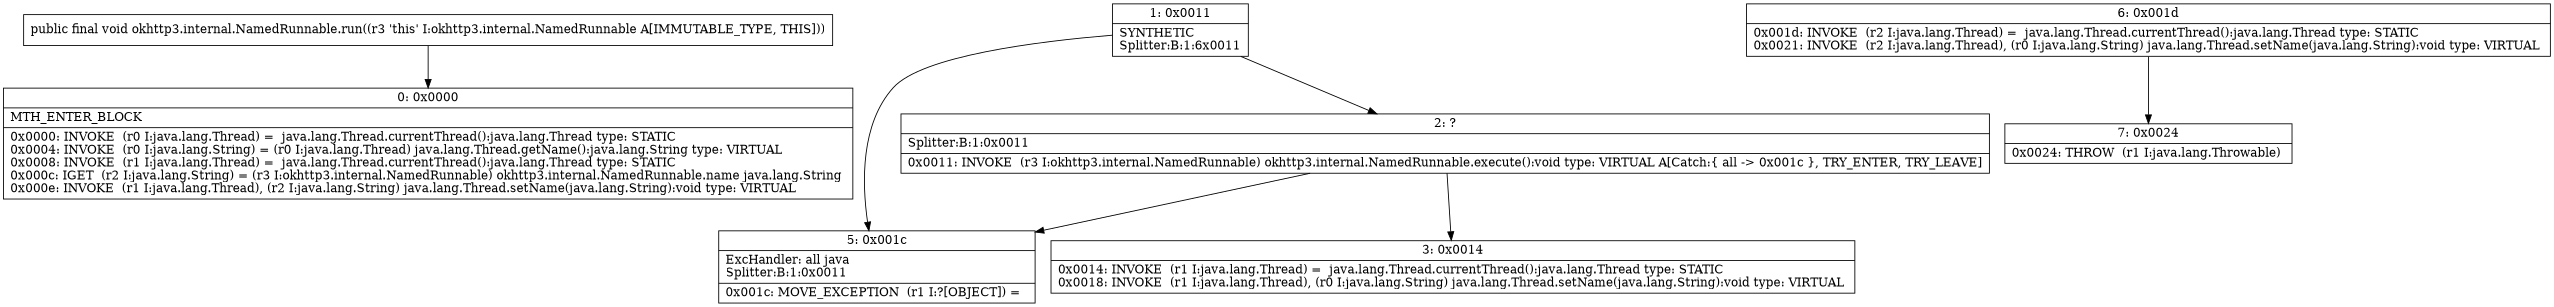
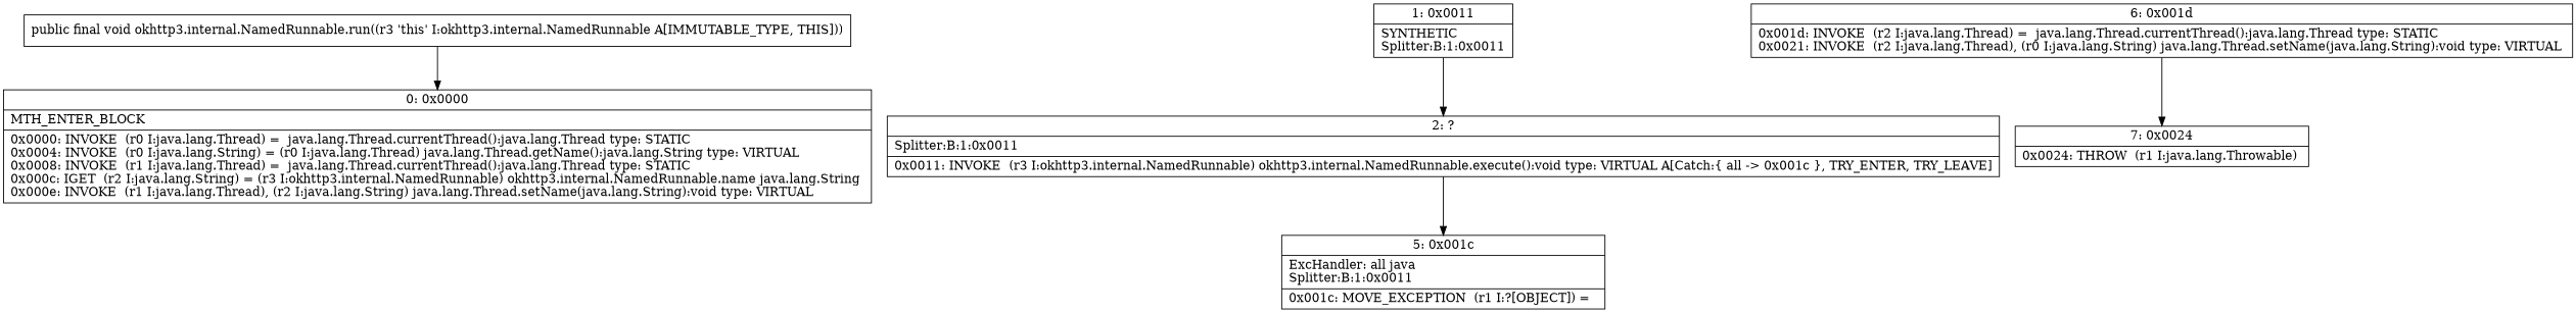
  digraph {
    node [shape=record]
    n1 [label="{0\:\ 0x0000|MTH_ENTER_BLOCK\l|0x0000: INVOKE  (r0 I:java.lang.Thread) =  java.lang.Thread.currentThread():java.lang.Thread type: STATIC \l0x0004: INVOKE  (r0 I:java.lang.String) = (r0 I:java.lang.Thread) java.lang.Thread.getName():java.lang.String type: VIRTUAL \l0x0008: INVOKE  (r1 I:java.lang.Thread) =  java.lang.Thread.currentThread():java.lang.Thread type: STATIC \l0x000c: IGET  (r2 I:java.lang.String) = (r3 I:okhttp3.internal.NamedRunnable) okhttp3.internal.NamedRunnable.name java.lang.String \l0x000e: INVOKE  (r1 I:java.lang.Thread), (r2 I:java.lang.String) java.lang.Thread.setName(java.lang.String):void type: VIRTUAL \l}"]
-   n2 [label="{1\:\ 0x0011|SYNTHETIC\lSplitter:B:1:6x0011\l}"]
+   n2 [label="{1\:\ 0x0011|SYNTHETIC\lSplitter:B:1:0x0011\l}"]
    n3 [label="{2\:\ ?|Splitter:B:1:0x0011\l|0x0011: INVOKE  (r3 I:okhttp3.internal.NamedRunnable) okhttp3.internal.NamedRunnable.execute():void type: VIRTUAL A[Catch:\{ all \-\> 0x001c \}, TRY_ENTER, TRY_LEAVE]\l}"]
    n4 [label="{5\:\ 0x001c|ExcHandler: all java\lSplitter:B:1:0x0011\l|0x001c: MOVE_EXCEPTION  (r1 I:?[OBJECT]) =  \l}"]
-   n5 [label="{3\:\ 0x0014|0x0014: INVOKE  (r1 I:java.lang.Thread) =  java.lang.Thread.currentThread():java.lang.Thread type: STATIC \l0x0018: INVOKE  (r1 I:java.lang.Thread), (r0 I:java.lang.String) java.lang.Thread.setName(java.lang.String):void type: VIRTUAL \l}"]
    n6 [label="{6\:\ 0x001d|0x001d: INVOKE  (r2 I:java.lang.Thread) =  java.lang.Thread.currentThread():java.lang.Thread type: STATIC \l0x0021: INVOKE  (r2 I:java.lang.Thread), (r0 I:java.lang.String) java.lang.Thread.setName(java.lang.String):void type: VIRTUAL \l}"]
    n7 [label="{7\:\ 0x0024|0x0024: THROW  (r1 I:java.lang.Throwable) \l}"]
    n8 [label="{public final void okhttp3.internal.NamedRunnable.run((r3 'this' I:okhttp3.internal.NamedRunnable A[IMMUTABLE_TYPE, THIS])) }"]
    n2 -> n3
-   n2 -> n4
    n3 -> n4
-   n3 -> n5
    n6 -> n7
    n8 -> n1
  }
